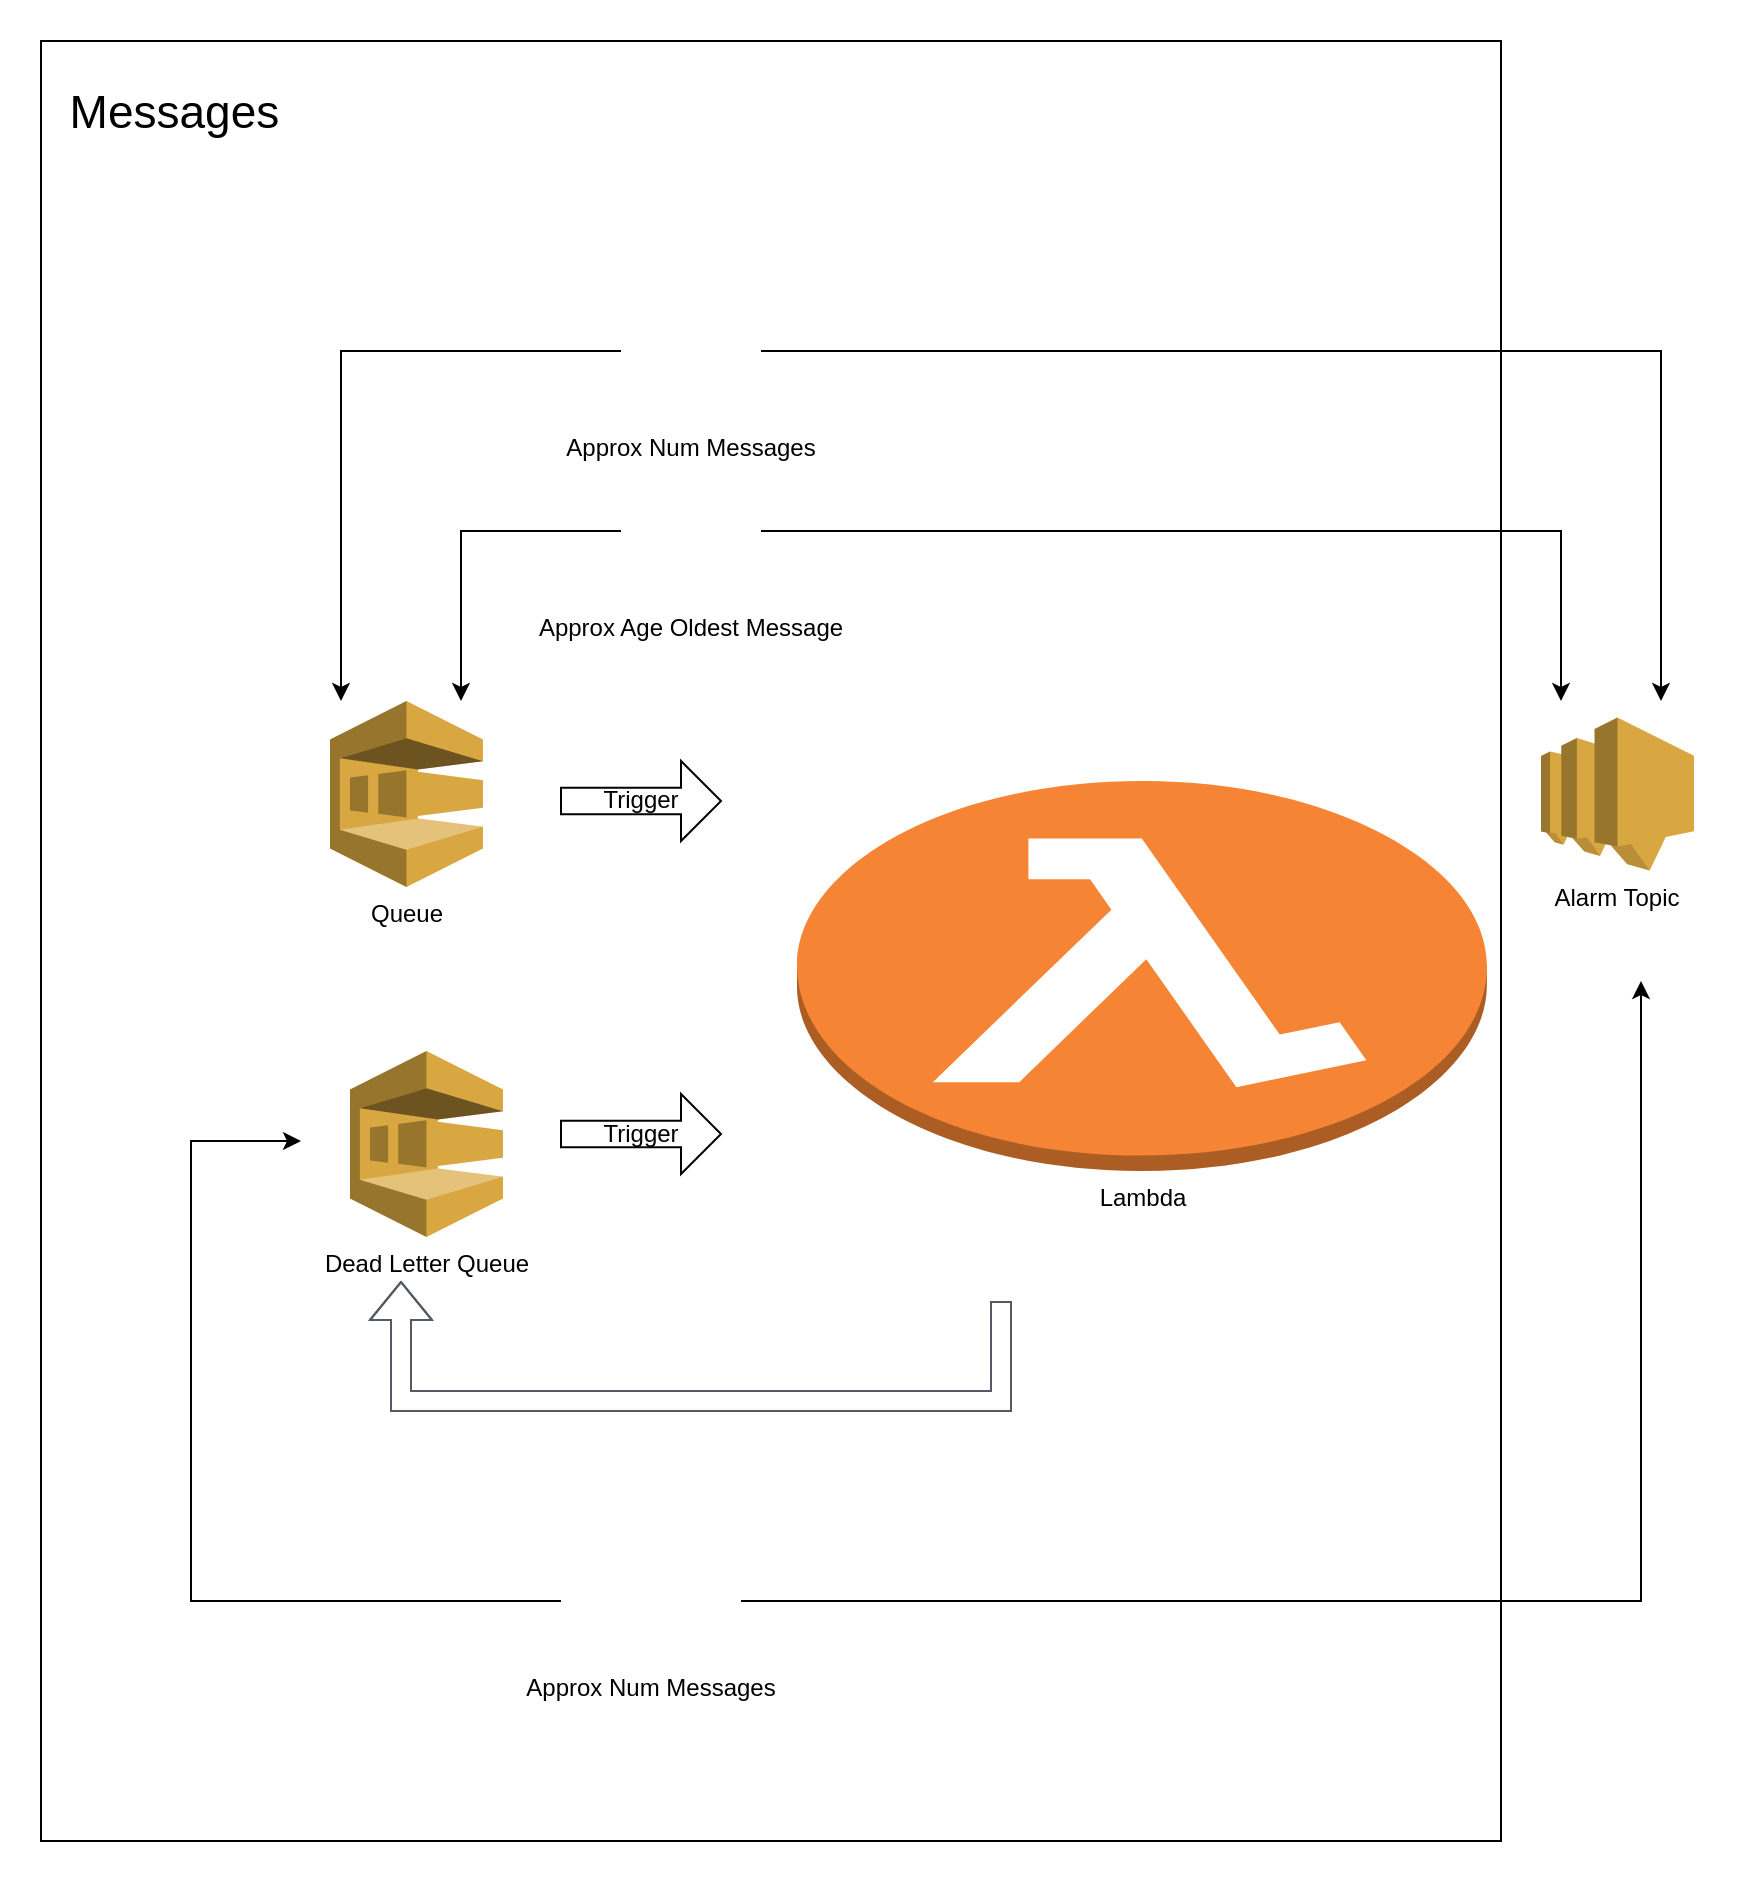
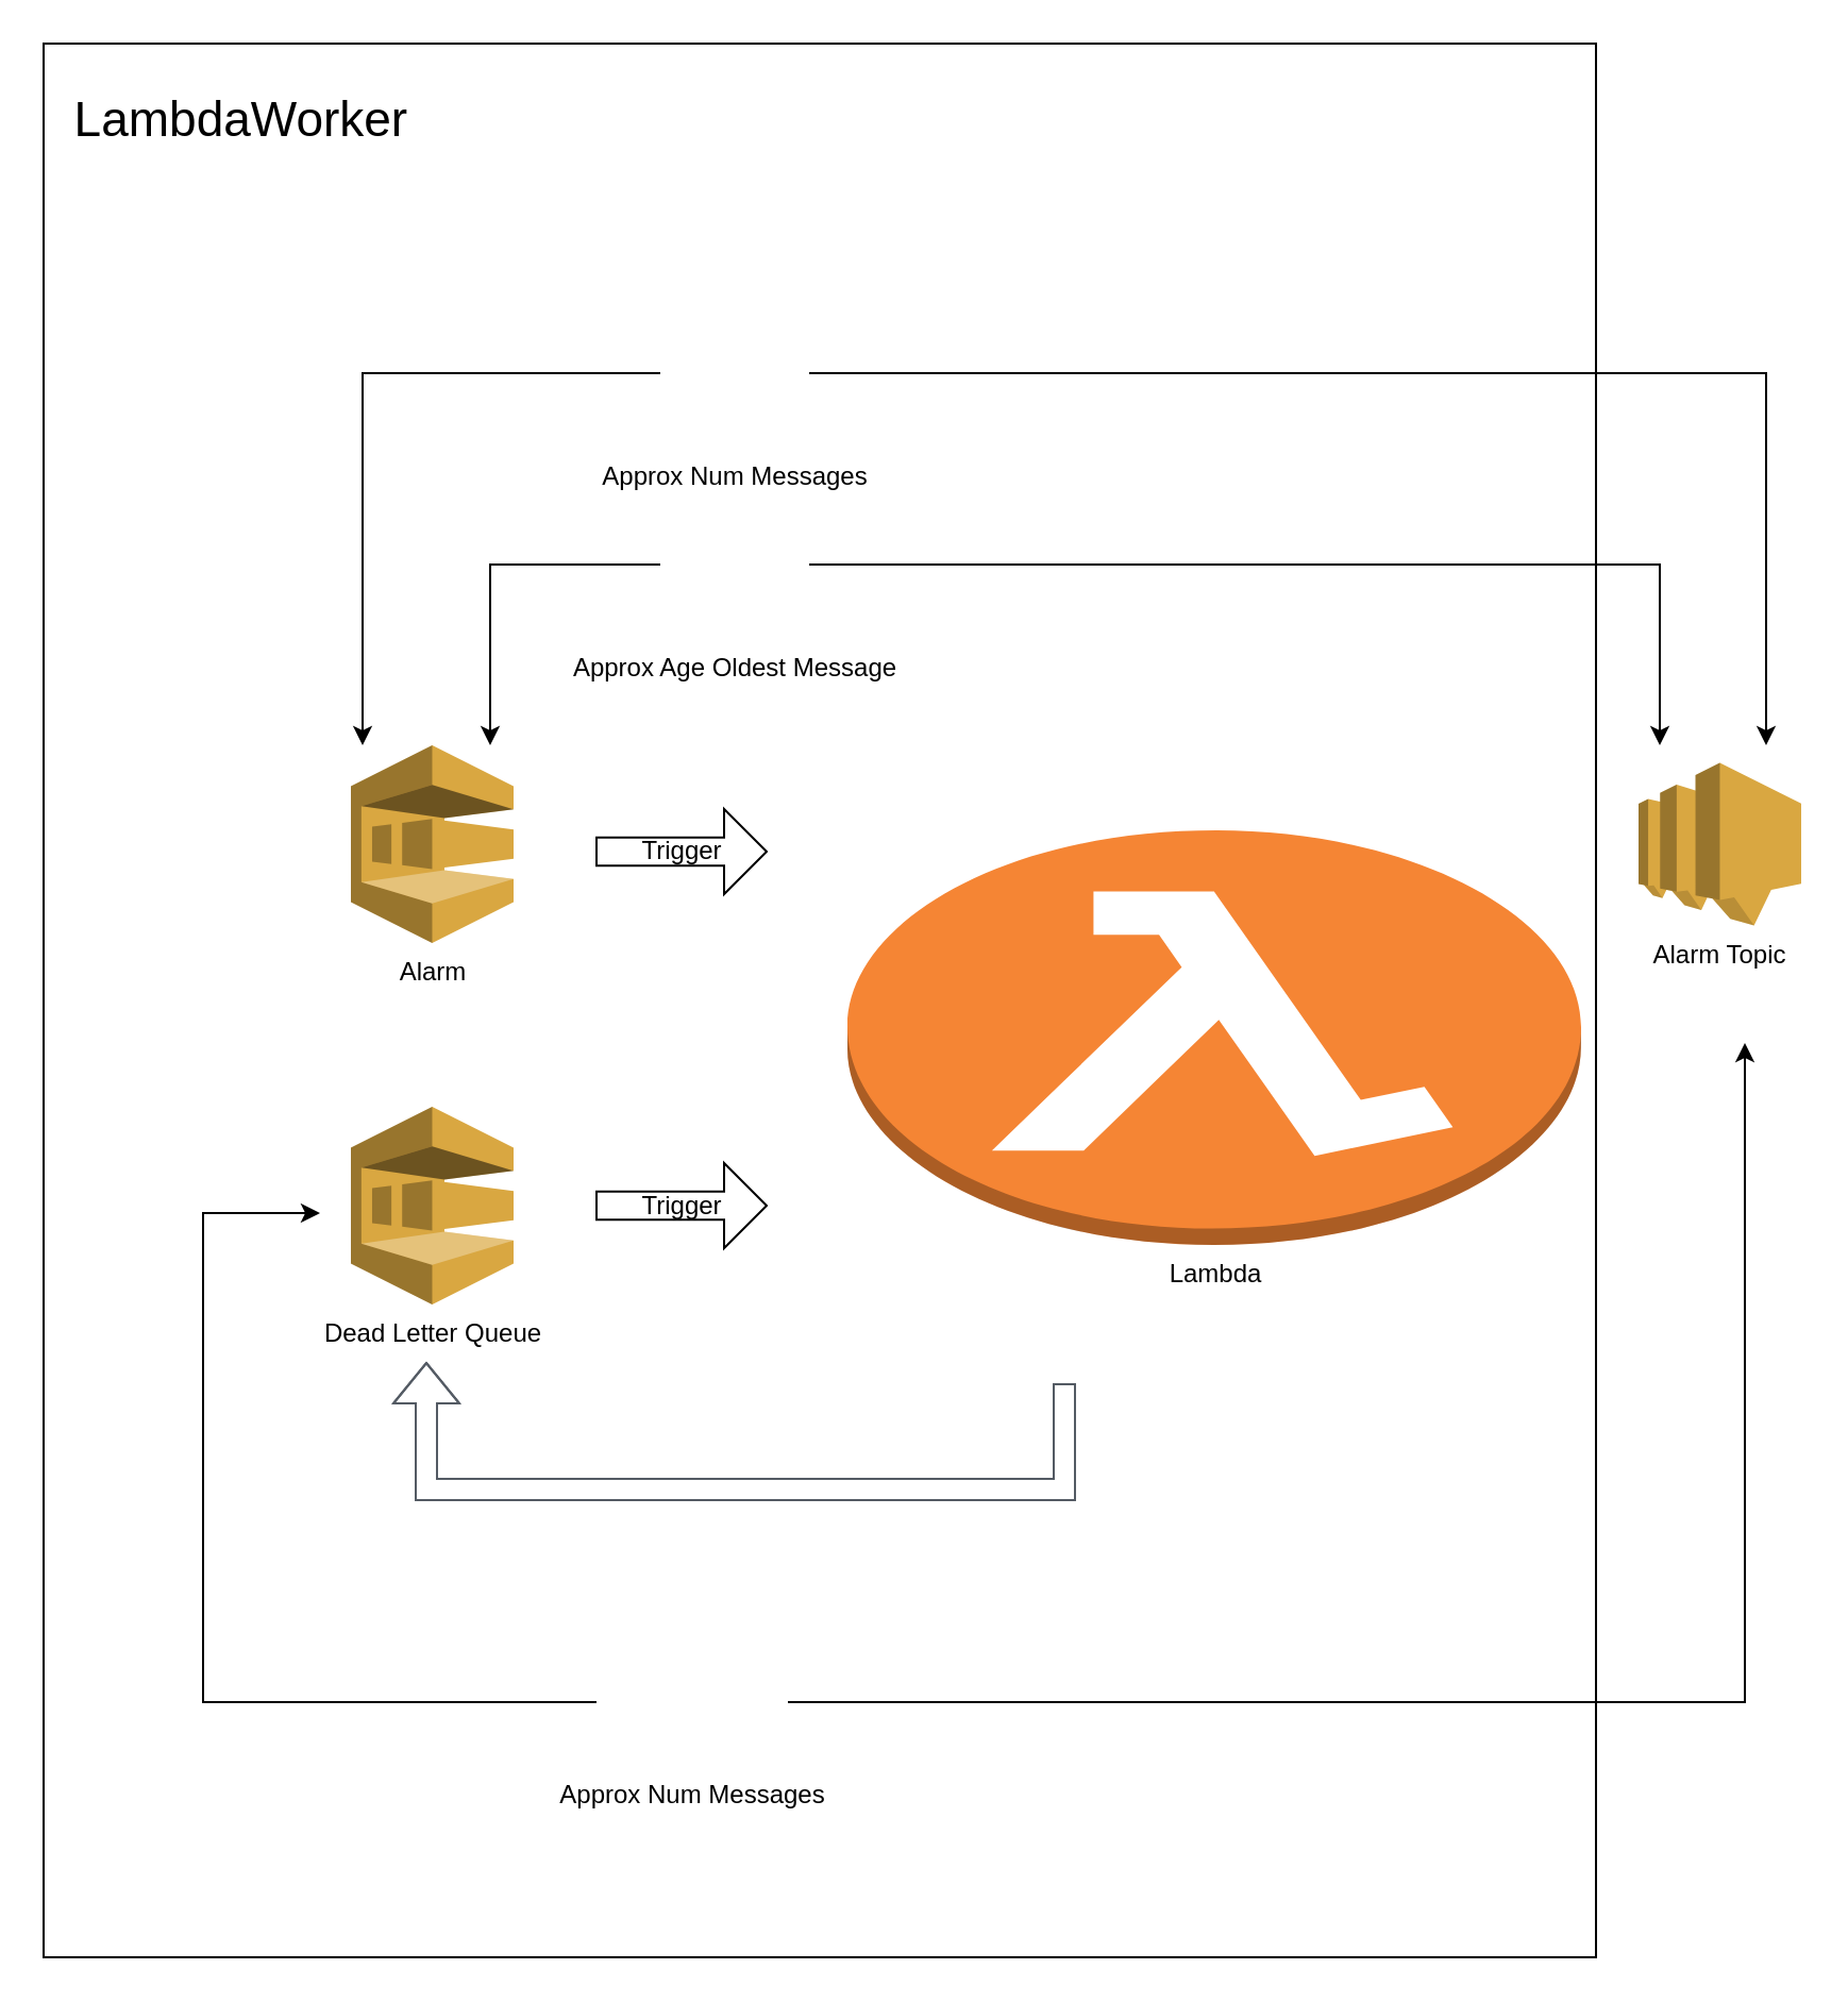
  <mxCell id="0" />
  <mxCell id="1" parent="0" />
- <mxCell id="2" value="&lt;font style=&quot;font-size: 23px&quot;&gt;&amp;nbsp; Messages&lt;br&gt;&lt;br&gt;&lt;br&gt;&lt;br&gt;&lt;br&gt;&lt;br&gt;&lt;br&gt;&lt;br&gt;&lt;br&gt;&lt;br&gt;&lt;br&gt;&lt;br&gt;&lt;br&gt;&lt;br&gt;&lt;br&gt;&lt;br&gt;&lt;br&gt;&lt;br&gt;&lt;br&gt;&lt;br&gt;&lt;br&gt;&lt;br&gt;&lt;br&gt;&lt;br&gt;&lt;br&gt;&lt;br&gt;&lt;br&gt;&lt;br&gt;&lt;br&gt;&lt;br&gt;&lt;br&gt;&lt;/font&gt;" style="rounded=0;whiteSpace=wrap;html=1;align=left;" vertex="1" parent="1"><mxGeometry x="20" y="20" width="730" height="900" as="geometry" /></mxCell>
+ <mxCell id="2" value="&lt;font style=&quot;font-size: 23px&quot;&gt;&amp;nbsp; LambdaWorker&lt;br&gt;&lt;br&gt;&lt;br&gt;&lt;br&gt;&lt;br&gt;&lt;br&gt;&lt;br&gt;&lt;br&gt;&lt;br&gt;&lt;br&gt;&lt;br&gt;&lt;br&gt;&lt;br&gt;&lt;br&gt;&lt;br&gt;&lt;br&gt;&lt;br&gt;&lt;br&gt;&lt;br&gt;&lt;br&gt;&lt;br&gt;&lt;br&gt;&lt;br&gt;&lt;br&gt;&lt;br&gt;&lt;br&gt;&lt;br&gt;&lt;br&gt;&lt;br&gt;&lt;br&gt;&lt;br&gt;&lt;/font&gt;" style="rounded=0;whiteSpace=wrap;html=1;align=left;" vertex="1" parent="1"><mxGeometry x="20" y="20" width="730" height="900" as="geometry" /></mxCell>
  <mxCell id="3" value="Lambda" style="outlineConnect=0;dashed=0;verticalLabelPosition=bottom;verticalAlign=top;align=center;html=1;shape=mxgraph.aws3.lambda_function;fillColor=#F58534;gradientColor=none;" vertex="1" parent="1"><mxGeometry x="398" y="390" width="345" height="195" as="geometry" /></mxCell>
- <mxCell id="4" value="Queue" style="outlineConnect=0;dashed=0;verticalLabelPosition=bottom;verticalAlign=top;align=center;html=1;shape=mxgraph.aws3.sqs;fillColor=#D9A741;gradientColor=none;" vertex="1" parent="1"><mxGeometry x="164.5" y="350" width="76.5" height="93" as="geometry" /></mxCell>
- <mxCell id="5" value="Dead Letter Queue" style="outlineConnect=0;dashed=0;verticalLabelPosition=bottom;verticalAlign=top;align=center;html=1;shape=mxgraph.aws3.sqs;fillColor=#D9A741;gradientColor=none;" vertex="1" parent="1"><mxGeometry x="174.5" y="525" width="76.5" height="93" as="geometry" /></mxCell>
+ <mxCell id="4" value="Alarm" style="outlineConnect=0;dashed=0;verticalLabelPosition=bottom;verticalAlign=top;align=center;html=1;shape=mxgraph.aws3.sqs;fillColor=#D9A741;gradientColor=none;" vertex="1" parent="1"><mxGeometry x="164.5" y="350" width="76.5" height="93" as="geometry" /></mxCell>
+ <mxCell id="5" value="Dead Letter Queue" style="outlineConnect=0;dashed=0;verticalLabelPosition=bottom;verticalAlign=top;align=center;html=1;shape=mxgraph.aws3.sqs;fillColor=#D9A741;gradientColor=none;" vertex="1" parent="1"><mxGeometry x="164.5" y="520" width="76.5" height="93" as="geometry" /></mxCell>
  <mxCell id="6" value="Trigger" style="html=1;shadow=0;dashed=0;align=center;verticalAlign=middle;shape=mxgraph.arrows2.arrow;dy=0.67;dx=20;notch=0;" vertex="1" parent="1"><mxGeometry x="280" y="380" width="80" height="40" as="geometry" /></mxCell>
  <mxCell id="7" value="Trigger" style="html=1;shadow=0;dashed=0;align=center;verticalAlign=middle;shape=mxgraph.arrows2.arrow;dy=0.67;dx=20;notch=0;" vertex="1" parent="1"><mxGeometry x="280" y="546.5" width="80" height="40" as="geometry" /></mxCell>
  <mxCell id="8" value="" style="edgeStyle=orthogonalEdgeStyle;html=1;endArrow=block;elbow=vertical;startArrow=none;endFill=1;strokeColor=#545B64;rounded=0;shape=flexArrow;" edge="1" parent="1"><mxGeometry width="100" relative="1" as="geometry"><mxPoint x="500" y="650" as="sourcePoint" /><mxPoint x="200" y="640" as="targetPoint" /><Array as="points"><mxPoint x="500" y="700" /><mxPoint x="200" y="700" /></Array></mxGeometry></mxCell>
  <mxCell id="9" value="Approx Num Messages" style="shape=image;html=1;verticalAlign=top;verticalLabelPosition=bottom;labelBackgroundColor=#ffffff;imageAspect=0;aspect=fixed;image=https://cdn2.iconfinder.com/data/icons/amazon-aws-stencils/100/Deployment__Management_copy_CloudWatch_Alarm-128.png" vertex="1" parent="1"><mxGeometry x="310" y="140" width="70" height="70" as="geometry" /></mxCell>
  <mxCell id="10" value="Alarm Topic" style="outlineConnect=0;dashed=0;verticalLabelPosition=bottom;verticalAlign=top;align=center;html=1;shape=mxgraph.aws3.sns;fillColor=#D9A741;gradientColor=none;" vertex="1" parent="1"><mxGeometry x="770" y="358.25" width="76.5" height="76.5" as="geometry" /></mxCell>
  <mxCell id="11" value="" style="endArrow=classic;html=1;rounded=0;edgeStyle=orthogonalEdgeStyle;exitX=0;exitY=0.5;exitDx=0;exitDy=0;" edge="1" parent="1" source="9" target="4"><mxGeometry width="50" height="50" relative="1" as="geometry"><mxPoint x="30" y="280" as="sourcePoint" /><mxPoint x="170" y="330" as="targetPoint" /><Array as="points"><mxPoint x="170" y="175" /></Array></mxGeometry></mxCell>
  <mxCell id="12" value="Approx Age Oldest Message" style="shape=image;html=1;verticalAlign=top;verticalLabelPosition=bottom;labelBackgroundColor=#ffffff;imageAspect=0;aspect=fixed;image=https://cdn2.iconfinder.com/data/icons/amazon-aws-stencils/100/Deployment__Management_copy_CloudWatch_Alarm-128.png" vertex="1" parent="1"><mxGeometry x="310" y="230" width="70" height="70" as="geometry" /></mxCell>
  <mxCell id="13" value="" style="endArrow=classic;html=1;rounded=0;edgeStyle=orthogonalEdgeStyle;exitX=0;exitY=0.5;exitDx=0;exitDy=0;" edge="1" parent="1" source="12"><mxGeometry width="50" height="50" relative="1" as="geometry"><mxPoint x="255" y="280" as="sourcePoint" /><mxPoint x="230" y="350" as="targetPoint" /><Array as="points"><mxPoint x="230" y="265" /></Array></mxGeometry></mxCell>
  <mxCell id="14" value="Approx Num Messages" style="shape=image;html=1;verticalAlign=top;verticalLabelPosition=bottom;labelBackgroundColor=#ffffff;imageAspect=0;aspect=fixed;image=https://cdn2.iconfinder.com/data/icons/amazon-aws-stencils/100/Deployment__Management_copy_CloudWatch_Alarm-128.png" vertex="1" parent="1"><mxGeometry x="290" y="760" width="70" height="70" as="geometry" /></mxCell>
  <mxCell id="15" value="" style="endArrow=classic;html=1;rounded=0;edgeStyle=orthogonalEdgeStyle;" edge="1" parent="1"><mxGeometry width="50" height="50" relative="1" as="geometry"><mxPoint x="280" y="800" as="sourcePoint" /><mxPoint x="150" y="570" as="targetPoint" /><Array as="points"><mxPoint x="95" y="570" /></Array></mxGeometry></mxCell>
  <mxCell id="16" value="" style="endArrow=classic;html=1;rounded=0;edgeStyle=orthogonalEdgeStyle;" edge="1" parent="1"><mxGeometry width="50" height="50" relative="1" as="geometry"><mxPoint x="370" y="800" as="sourcePoint" /><mxPoint x="820" y="490" as="targetPoint" /><Array as="points"><mxPoint x="820" y="800" /><mxPoint x="820" y="490" /></Array></mxGeometry></mxCell>
  <mxCell id="17" value="" style="endArrow=classic;html=1;rounded=0;edgeStyle=orthogonalEdgeStyle;exitX=1;exitY=0.5;exitDx=0;exitDy=0;" edge="1" parent="1" source="12"><mxGeometry width="50" height="50" relative="1" as="geometry"><mxPoint x="860" y="265" as="sourcePoint" /><mxPoint x="780" y="350" as="targetPoint" /><Array as="points"><mxPoint x="780" y="265" /></Array></mxGeometry></mxCell>
  <mxCell id="18" value="" style="endArrow=classic;html=1;rounded=0;edgeStyle=orthogonalEdgeStyle;exitX=1;exitY=0.5;exitDx=0;exitDy=0;" edge="1" parent="1" source="9"><mxGeometry width="50" height="50" relative="1" as="geometry"><mxPoint x="970" y="175" as="sourcePoint" /><mxPoint x="830" y="350" as="targetPoint" /><Array as="points"><mxPoint x="830" y="175" /></Array></mxGeometry></mxCell>
